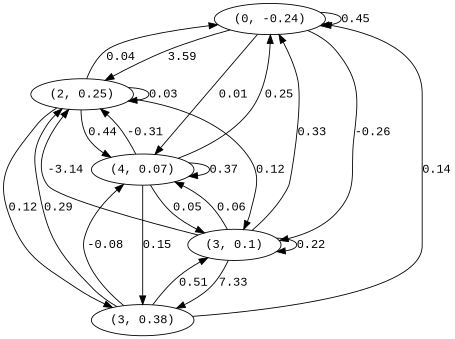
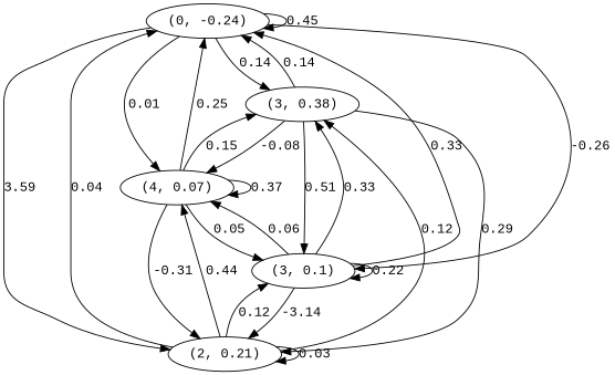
  digraph {
    fontname="Liberation Mono"
    node [fontname="Liberation Mono"]
    edge [fontname="Liberation Mono"]
    n1 [label="(0, -0.24)"]
    n2 [label="(3, 0.38)"]
-   n3 [label="(2, 0.25)"]
+   n3 [label="(2, 0.21)"]
    n4 [label="(3, 0.1)"]
    n5 [label="(4, 0.07)"]
    n1 -> n1 [label=0.45]
+   n1 -> n2 [label=0.14]
    n1 -> n3 [label=3.59]
    n1 -> n4 [label=-0.26]
    n1 -> n5 [label=0.01]
    n2 -> n1 [label=0.14]
    n2 -> n3 [label=0.29]
    n2 -> n4 [label=0.51]
    n2 -> n5 [label=-0.08]
    n3 -> n1 [label=0.04]
    n3 -> n2 [label=0.12]
    n3 -> n3 [label=0.03]
    n3 -> n4 [label=0.12]
    n3 -> n5 [label=0.44]
    n4 -> n1 [label=0.33]
-   n4 -> n2 [label=7.33]
+   n4 -> n2 [label=0.33]
    n4 -> n3 [label=-3.14]
    n4 -> n4 [label=0.22]
    n4 -> n5 [label=0.06]
    n5 -> n1 [label=0.25]
    n5 -> n2 [label=0.15]
    n5 -> n3 [label=-0.31]
    n5 -> n4 [label=0.05]
    n5 -> n5 [label=0.37]
  }
